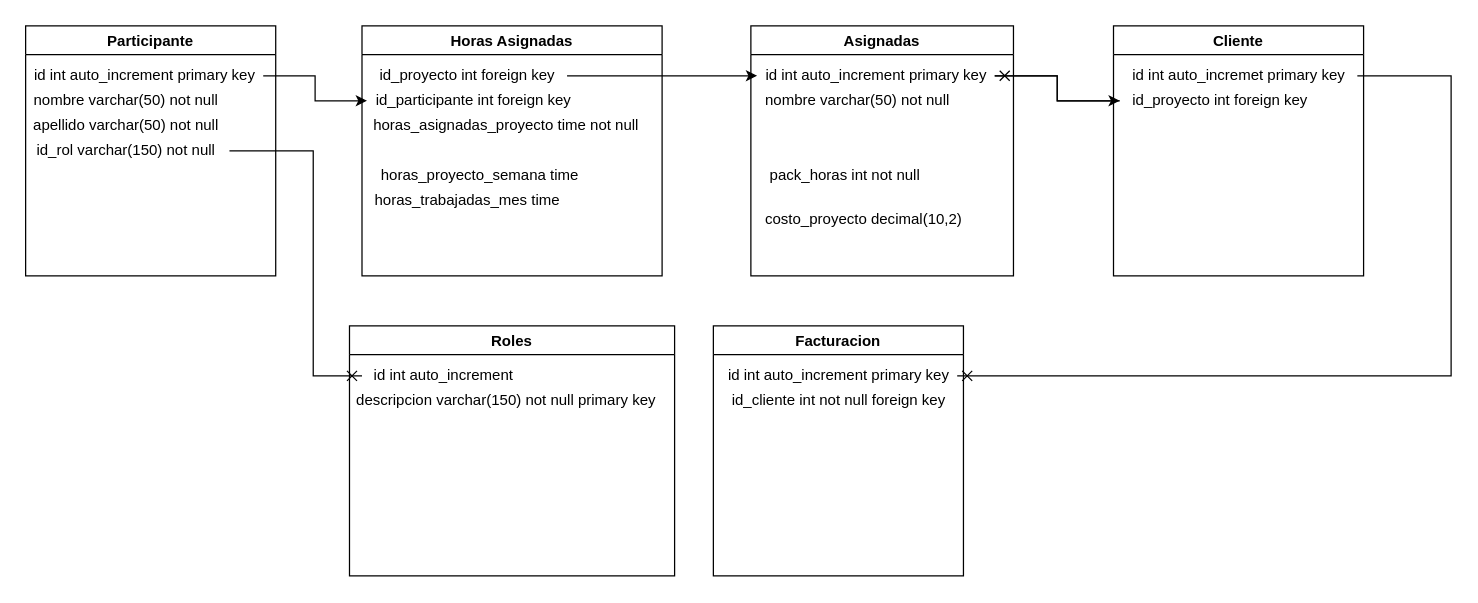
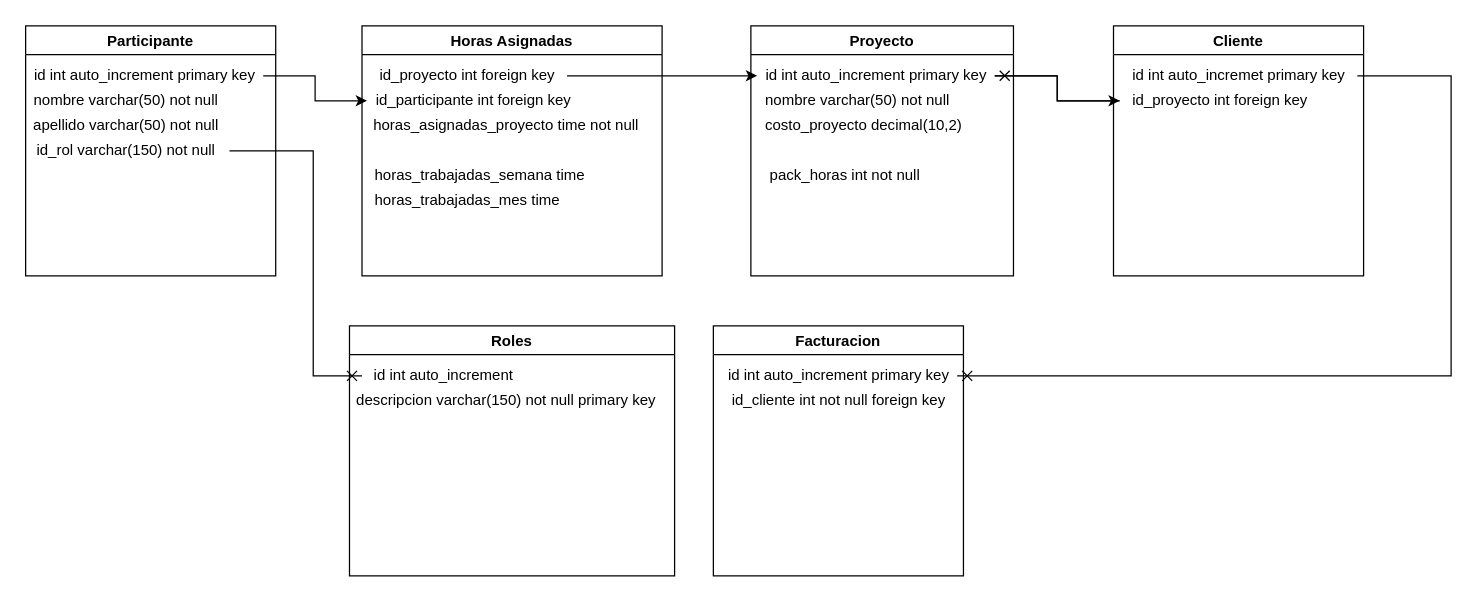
  <mxCell id="0" />
  <mxCell id="1" parent="0" />
  <mxCell id="2" value="Participante" style="swimlane;" vertex="1" parent="1"><mxGeometry x="20" y="20" width="200" height="200" as="geometry" /></mxCell>
  <mxCell id="3" value="id int auto_increment primary key" style="text;html=1;align=center;verticalAlign=middle;resizable=0;points=[];autosize=1;strokeColor=none;fillColor=none;" vertex="1" parent="2"><mxGeometry y="30" width="190" height="20" as="geometry" /></mxCell>
  <mxCell id="4" value="nombre varchar(50) not null" style="text;html=1;align=center;verticalAlign=middle;resizable=0;points=[];autosize=1;strokeColor=none;fillColor=none;" vertex="1" parent="2"><mxGeometry y="50" width="160" height="20" as="geometry" /></mxCell>
  <mxCell id="5" value="apellido varchar(50) not null" style="text;html=1;align=center;verticalAlign=middle;resizable=0;points=[];autosize=1;strokeColor=none;fillColor=none;" vertex="1" parent="2"><mxGeometry y="70" width="160" height="20" as="geometry" /></mxCell>
  <mxCell id="6" value="id_rol varchar(150) not null" style="text;html=1;align=center;verticalAlign=middle;resizable=0;points=[];autosize=1;strokeColor=none;fillColor=none;" vertex="1" parent="2"><mxGeometry y="90" width="160" height="20" as="geometry" /></mxCell>
- <mxCell id="7" value="Asignadas" style="swimlane;" vertex="1" parent="1"><mxGeometry x="600" y="20" width="210" height="200" as="geometry" /></mxCell>
+ <mxCell id="7" value="Proyecto" style="swimlane;" vertex="1" parent="1"><mxGeometry x="600" y="20" width="210" height="200" as="geometry" /></mxCell>
  <mxCell id="8" value="id int auto_increment primary key" style="text;html=1;align=center;verticalAlign=middle;resizable=0;points=[];autosize=1;strokeColor=none;fillColor=none;" vertex="1" parent="7"><mxGeometry x="5" y="30" width="190" height="20" as="geometry" /></mxCell>
  <mxCell id="9" value="nombre varchar(50) not null" style="text;html=1;align=center;verticalAlign=middle;resizable=0;points=[];autosize=1;strokeColor=none;fillColor=none;" vertex="1" parent="7"><mxGeometry x="5" y="50" width="160" height="20" as="geometry" /></mxCell>
- <mxCell id="10" value="costo_proyecto decimal(10,2)" style="text;html=1;align=center;verticalAlign=middle;resizable=0;points=[];autosize=1;strokeColor=none;fillColor=none;" vertex="1" parent="7"><mxGeometry x="5" y="145" width="170" height="20" as="geometry" /></mxCell>
+ <mxCell id="10" value="costo_proyecto decimal(10,2)" style="text;html=1;align=center;verticalAlign=middle;resizable=0;points=[];autosize=1;strokeColor=none;fillColor=none;" vertex="1" parent="7"><mxGeometry x="5" y="70" width="170" height="20" as="geometry" /></mxCell>
  <mxCell id="11" value="pack_horas int not null" style="text;html=1;align=center;verticalAlign=middle;resizable=0;points=[];autosize=1;strokeColor=none;fillColor=none;" vertex="1" parent="7"><mxGeometry x="5" y="110" width="140" height="20" as="geometry" /></mxCell>
  <mxCell id="12" value="Cliente" style="swimlane;" vertex="1" parent="1"><mxGeometry x="890" y="20" width="200" height="200" as="geometry" /></mxCell>
  <mxCell id="13" value="id int auto_incremet primary key" style="text;html=1;align=center;verticalAlign=middle;resizable=0;points=[];autosize=1;strokeColor=none;fillColor=none;" vertex="1" parent="12"><mxGeometry x="5" y="30" width="190" height="20" as="geometry" /></mxCell>
  <mxCell id="14" value="id_proyecto int foreign key" style="text;html=1;align=center;verticalAlign=middle;resizable=0;points=[];autosize=1;strokeColor=none;fillColor=none;" vertex="1" parent="12"><mxGeometry x="5" y="50" width="160" height="20" as="geometry" /></mxCell>
  <mxCell id="15" value="Roles" style="swimlane;" vertex="1" parent="1"><mxGeometry x="279" y="260" width="260" height="200" as="geometry" /></mxCell>
  <mxCell id="16" value="id int auto_increment" style="text;html=1;align=center;verticalAlign=middle;resizable=0;points=[];autosize=1;strokeColor=none;fillColor=none;" vertex="1" parent="15"><mxGeometry x="10" y="30" width="130" height="20" as="geometry" /></mxCell>
  <mxCell id="17" value="descripcion varchar(150) not null primary key" style="text;html=1;align=center;verticalAlign=middle;resizable=0;points=[];autosize=1;strokeColor=none;fillColor=none;" vertex="1" parent="15"><mxGeometry y="50" width="250" height="20" as="geometry" /></mxCell>
  <mxCell id="18" value="Facturacion" style="swimlane;" vertex="1" parent="1"><mxGeometry x="570" y="260" width="200" height="200" as="geometry" /></mxCell>
  <mxCell id="19" value="id_cliente int not null foreign key" style="text;html=1;align=center;verticalAlign=middle;resizable=0;points=[];autosize=1;strokeColor=none;fillColor=none;" vertex="1" parent="18"><mxGeometry x="5" y="50" width="190" height="20" as="geometry" /></mxCell>
  <mxCell id="20" value="id int auto_increment primary key" style="text;html=1;align=center;verticalAlign=middle;resizable=0;points=[];autosize=1;strokeColor=none;fillColor=none;" vertex="1" parent="18"><mxGeometry x="5" y="30" width="190" height="20" as="geometry" /></mxCell>
  <mxCell id="21" value="Horas Asignadas" style="swimlane;" vertex="1" parent="1"><mxGeometry x="289" y="20" width="240" height="200" as="geometry" /></mxCell>
  <mxCell id="22" value="id_proyecto int foreign key" style="text;html=1;align=center;verticalAlign=middle;resizable=0;points=[];autosize=1;strokeColor=none;fillColor=none;" vertex="1" parent="21"><mxGeometry x="4" y="30" width="160" height="20" as="geometry" /></mxCell>
  <mxCell id="23" value="id_participante int foreign key" style="text;html=1;align=center;verticalAlign=middle;resizable=0;points=[];autosize=1;strokeColor=none;fillColor=none;" vertex="1" parent="21"><mxGeometry x="4" y="50" width="170" height="20" as="geometry" /></mxCell>
  <mxCell id="24" value="horas_asignadas_proyecto time not null" style="text;html=1;align=center;verticalAlign=middle;resizable=0;points=[];autosize=1;strokeColor=none;fillColor=none;" vertex="1" parent="21"><mxGeometry y="70" width="230" height="20" as="geometry" /></mxCell>
- <mxCell id="25" value="horas_proyecto_semana time" style="text;html=1;align=center;verticalAlign=middle;resizable=0;points=[];autosize=1;strokeColor=none;fillColor=none;" vertex="1" parent="21"><mxGeometry x="4" y="110" width="180" height="20" as="geometry" /></mxCell>
+ <mxCell id="25" value="horas_trabajadas_semana time" style="text;html=1;align=center;verticalAlign=middle;resizable=0;points=[];autosize=1;strokeColor=none;fillColor=none;" vertex="1" parent="21"><mxGeometry x="4" y="110" width="180" height="20" as="geometry" /></mxCell>
  <mxCell id="26" value="horas_trabajadas_mes time" style="text;html=1;align=center;verticalAlign=middle;resizable=0;points=[];autosize=1;strokeColor=none;fillColor=none;" vertex="1" parent="21"><mxGeometry x="4" y="130" width="160" height="20" as="geometry" /></mxCell>
  <mxCell id="27" style="edgeStyle=orthogonalEdgeStyle;rounded=0;orthogonalLoop=1;jettySize=auto;html=1;" edge="1" parent="1" source="3" target="23"><mxGeometry relative="1" as="geometry" /></mxCell>
  <mxCell id="28" style="edgeStyle=orthogonalEdgeStyle;rounded=0;orthogonalLoop=1;jettySize=auto;html=1;" edge="1" parent="1" source="22" target="8"><mxGeometry relative="1" as="geometry" /></mxCell>
  <mxCell id="29" style="edgeStyle=orthogonalEdgeStyle;rounded=0;orthogonalLoop=1;jettySize=auto;html=1;endArrow=cross;endFill=0;" edge="1" parent="1" target="16"><mxGeometry relative="1" as="geometry"><mxPoint x="183" y="120" as="sourcePoint" /><Array as="points"><mxPoint x="250" y="120" /><mxPoint x="250" y="300" /></Array></mxGeometry></mxCell>
  <mxCell id="30" style="edgeStyle=orthogonalEdgeStyle;rounded=0;orthogonalLoop=1;jettySize=auto;html=1;endArrow=classic;endFill=1;" edge="1" parent="1" source="8" target="14"><mxGeometry relative="1" as="geometry" /></mxCell>
  <mxCell id="31" style="edgeStyle=orthogonalEdgeStyle;rounded=0;orthogonalLoop=1;jettySize=auto;html=1;endArrow=cross;endFill=0;" edge="1" parent="1" source="14" target="8"><mxGeometry relative="1" as="geometry" /></mxCell>
  <mxCell id="32" style="edgeStyle=orthogonalEdgeStyle;rounded=0;orthogonalLoop=1;jettySize=auto;html=1;endArrow=cross;endFill=0;" edge="1" parent="1" source="13" target="20"><mxGeometry relative="1" as="geometry"><Array as="points"><mxPoint x="1160" y="60" /><mxPoint x="1160" y="300" /></Array></mxGeometry></mxCell>
